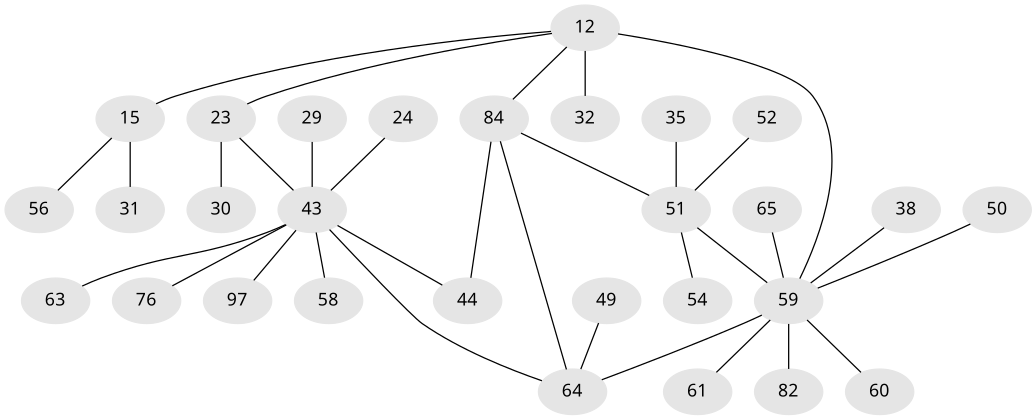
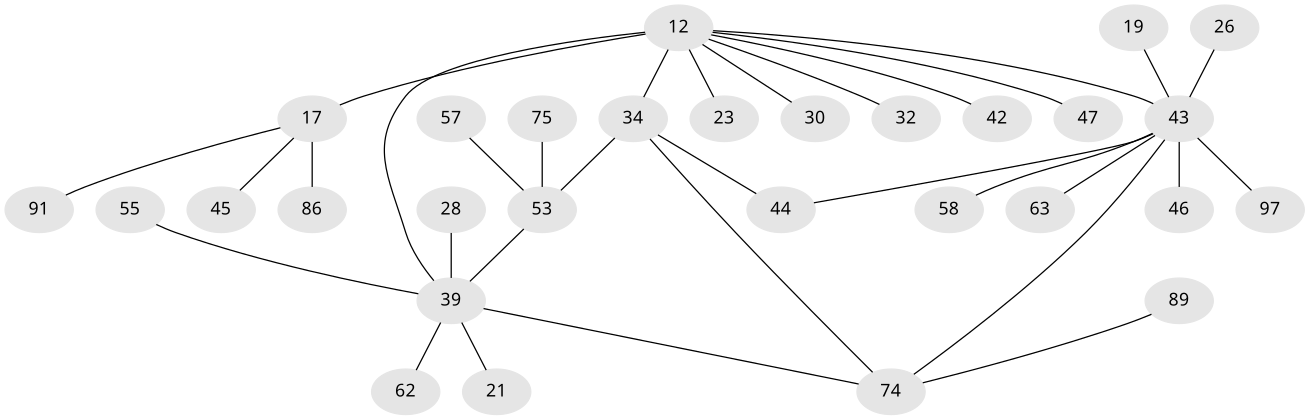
  graph {
    fontname="Noto Sans"
    node [color=gray90 fontname="Noto Sans" style=filled]
    edge [fontname="Noto Sans"]
    12 [super="+9"]
-   17 [super="+7" label=15]
+   17 [super="+7"]
    23
    30
    32
-   34 [super="+5+27" label=84]
+   34 [super="+5+27"]
+   42
    43 [super="+2"]
-   59 [super="+20+40+38"]
-   31
-   56 [super="+51"]
+   47
+   59 [super="+20+40+38" label=39]
+   31 [label=91]
+   45
+   56 [super="+51" label=86]
    44
-   53 [super="+6" label=51]
-   64 [super="+3+29+33+36+41+48"]
-   46 [label=76]
+   53 [super="+6"]
+   64 [super="+3+29+33+36+41+48" label=74]
+   46
    n18 [label=97]
    58
    63
-   60
-   61
-   62 [label=82]
-   19 [label=29]
-   24
-   28 [label=38]
-   54
-   35
-   49
-   50 [super="+22"]
-   52
-   55 [label=65]
+   61 [label=21]
+   62
+   19
+   24 [label=26]
+   28
+   35 [label=75]
+   49 [label=89]
+   52 [label=57]
+   55
    12 -- 17 [weight=2]
    12 -- 23
-   23 -- 30
+   12 -- 30
    12 -- 32
    12 -- 34
-   23 -- 43 [weight=2]
+   12 -- 42
+   12 -- 43 [weight=2]
+   12 -- 47
    12 -- 59 [weight=4]
    17 -- 31
+   17 -- 45
    17 -- 56
    34 -- 44
    34 -- 53 [weight=2]
    34 -- 64
    43 -- 44
    43 -- 64 [weight=2]
    43 -- 46
    43 -- n18
    43 -- 58
    43 -- 63
    59 -- 64 [weight=2]
-   59 -- 60
    59 -- 61
    59 -- 62
    53 -- 59 [weight=3]
-   53 -- 54
    19 -- 43
    24 -- 43
    28 -- 59
    35 -- 53
    49 -- 64
-   50 -- 59
    52 -- 53
    55 -- 59
  }
